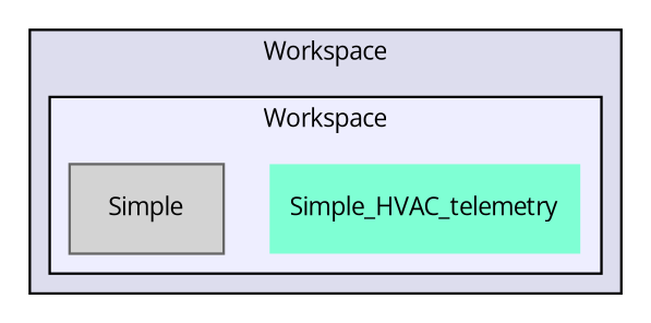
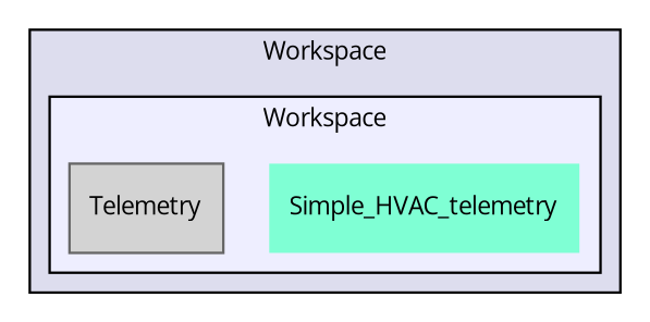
  digraph {
    compound=true
    fontname="Open Sans"
    node [fontname="Open Sans" fontsize=10 style=filled color=gray40]
    n1 [label=Simple_HVAC_telemetry shape=plaintext fillcolor=aquamarine]
-   n2 [fillcolor=lightgrey label=Simple shape=box]
+   n2 [fillcolor=lightgrey label=Telemetry shape=box]
    subgraph cluster_1 {
      bgcolor="#ddddee"
      fontsize=10
      label=Workspace
      pencolor=black
      subgraph cluster_2 {
        bgcolor="#eeeeff"
        fontsize=10
        pencolor=black
        n1
        n2
      }
    }
  }
